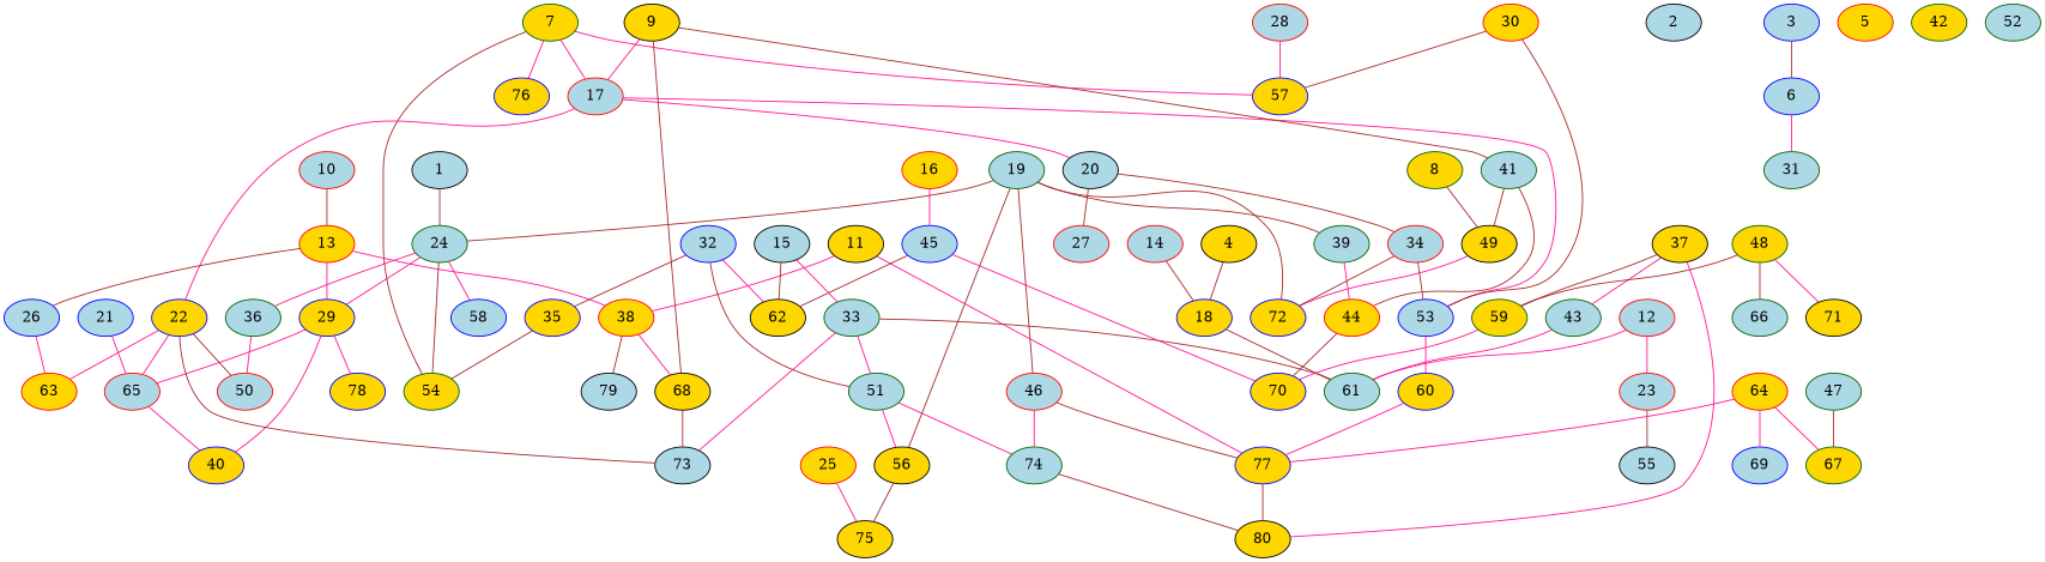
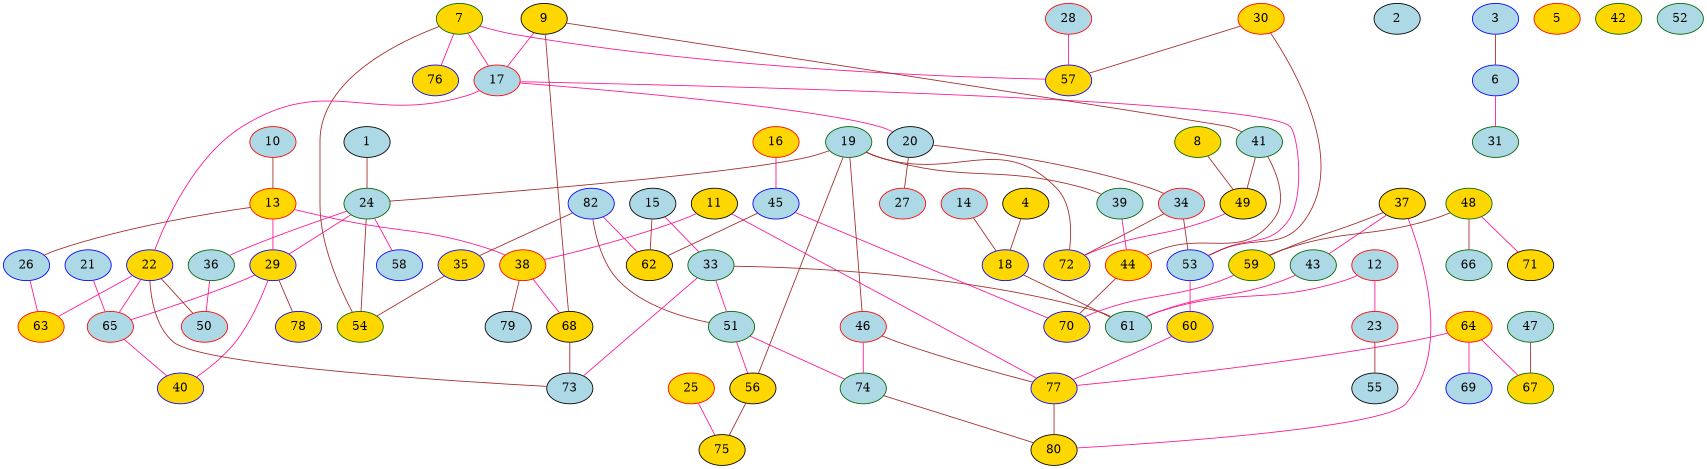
  graph {
    node [color=darkgreen fillcolor=lightblue style=filled]
    edge [color=deeppink]
    1 [color=black]
    24
    54 [fillcolor=gold]
    29 [color=blue fillcolor=gold]
    36
    58 [color=blue]
    2 [color=black]
    3 [color=blue]
    6 [color=blue]
    31
    4 [color=black fillcolor=gold]
    18 [color=blue fillcolor=gold]
    61
    5 [color=red fillcolor=gold]
    7 [fillcolor=gold]
    17 [color=red]
    57 [color=blue fillcolor=gold]
    76 [color=blue fillcolor=gold]
    20 [color=black]
    22 [color=blue fillcolor=gold]
    53 [color=blue]
    8 [fillcolor=gold]
    49 [color=black fillcolor=gold]
    72 [color=blue fillcolor=gold]
    9 [color=black fillcolor=gold]
    41
    68 [color=black fillcolor=gold]
    44 [color=red fillcolor=gold]
    73 [color=black]
    10 [color=red]
    13 [color=red fillcolor=gold]
    38 [color=red fillcolor=gold]
    26 [color=blue]
    11 [color=black fillcolor=gold]
    77 [color=blue fillcolor=gold]
    79 [color=black]
    80 [color=black fillcolor=gold]
    12 [color=red]
    23 [color=red]
    55 [color=black]
    63 [color=red fillcolor=gold]
    65 [color=red]
    40 [color=blue fillcolor=gold]
    78 [color=blue fillcolor=gold]
    14 [color=red]
    15 [color=black]
    33
    62 [color=black fillcolor=gold]
    51
    16 [color=red fillcolor=gold]
    45 [color=blue]
    70 [color=blue fillcolor=gold]
    27 [color=red]
    34 [color=red]
    50 [color=red]
    60 [color=blue fillcolor=gold]
    19
    39
    46 [color=red]
    56 [color=black fillcolor=gold]
    74
    75 [color=black fillcolor=gold]
    21 [color=blue]
    25 [color=red fillcolor=gold]
    28 [color=red]
    30 [color=red fillcolor=gold]
-   32 [color=blue]
+   32 [color=blue label=82]
    35 [color=blue fillcolor=gold]
    37 [color=black fillcolor=gold]
    43
    59 [fillcolor=gold]
    42 [fillcolor=gold]
    67 [fillcolor=gold]
    47
    48 [fillcolor=gold]
    66
    71 [color=black fillcolor=gold]
    52
    64 [color=red fillcolor=gold]
    69 [color=blue]
    1 -- 24 [color=brown]
    24 -- 54 [color=brown]
    24 -- 29
    24 -- 36
    24 -- 58
    29 -- 65
    29 -- 40
-   29 -- 78
+   29 -- 78 [color=brown]
    36 -- 50
    3 -- 6 [color=brown]
    6 -- 31
    4 -- 18 [color=brown]
    18 -- 61 [color=brown]
    7 -- 54 [color=brown]
    7 -- 17
    7 -- 57
    7 -- 76
    17 -- 20
    17 -- 22
    17 -- 53
    20 -- 27 [color=brown]
    20 -- 34 [color=brown]
    22 -- 73 [color=brown]
    22 -- 63
    22 -- 65
    22 -- 50 [color=brown]
    53 -- 60
    8 -- 49 [color=brown]
    49 -- 72
    9 -- 17
    9 -- 41 [color=brown]
    9 -- 68 [color=brown]
    41 -- 49 [color=brown]
    41 -- 44 [color=brown]
    68 -- 73 [color=brown]
    44 -- 70 [color=brown]
    10 -- 13 [color=brown]
    13 -- 29
    13 -- 38
    13 -- 26 [color=brown]
    38 -- 68
    38 -- 79 [color=brown]
    26 -- 63
    11 -- 38
    11 -- 77
    77 -- 80 [color=brown]
    12 -- 61
    12 -- 23
    23 -- 55 [color=brown]
    65 -- 40
    14 -- 18 [color=brown]
    15 -- 33
    15 -- 62 [color=brown]
    33 -- 61 [color=brown]
    33 -- 73
    33 -- 51
    51 -- 56
    51 -- 74
    16 -- 45
    45 -- 62 [color=brown]
    45 -- 70
    34 -- 53 [color=brown]
    34 -- 72 [color=brown]
    60 -- 77
    19 -- 24 [color=brown]
    19 -- 72 [color=brown]
    19 -- 39 [color=brown]
    19 -- 46 [color=brown]
    19 -- 56 [color=brown]
    39 -- 44
    46 -- 77 [color=brown]
    46 -- 74
    56 -- 75 [color=brown]
    74 -- 80 [color=brown]
    21 -- 65
    25 -- 75
    28 -- 57
    30 -- 57 [color=brown]
    30 -- 53 [color=brown]
    32 -- 62
    32 -- 51 [color=brown]
    32 -- 35 [color=brown]
    35 -- 54 [color=brown]
    37 -- 80
    37 -- 43
    37 -- 59 [color=brown]
    43 -- 61
    59 -- 70
    47 -- 67 [color=brown]
    48 -- 59 [color=brown]
    48 -- 66 [color=brown]
    48 -- 71
    64 -- 77
    64 -- 67
    64 -- 69
  }
